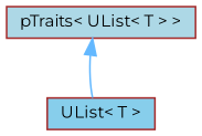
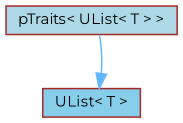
  digraph {
    fontname=Montserrat
    node [color=brown fontname=Montserrat fontsize=10 shape=box style=filled]
    n1 [fillcolor=lightblue fontcolor=black height=0.2 label="pTraits\< UList\< T \> \>" width=0.4]
    n2 [fillcolor=skyblue height=0.2 label="UList\< T \>" width=0.4]
-   n1 -> n2 [color=steelblue1 dir=back fontname=Montserrat fontsize=10 labelfontname=Helvetica labelfontsize=10 style=solid]
+   n2 -> n1 [color=steelblue1 dir=back fontname=Montserrat fontsize=10 labelfontname=Helvetica labelfontsize=10 style=solid]
  }
